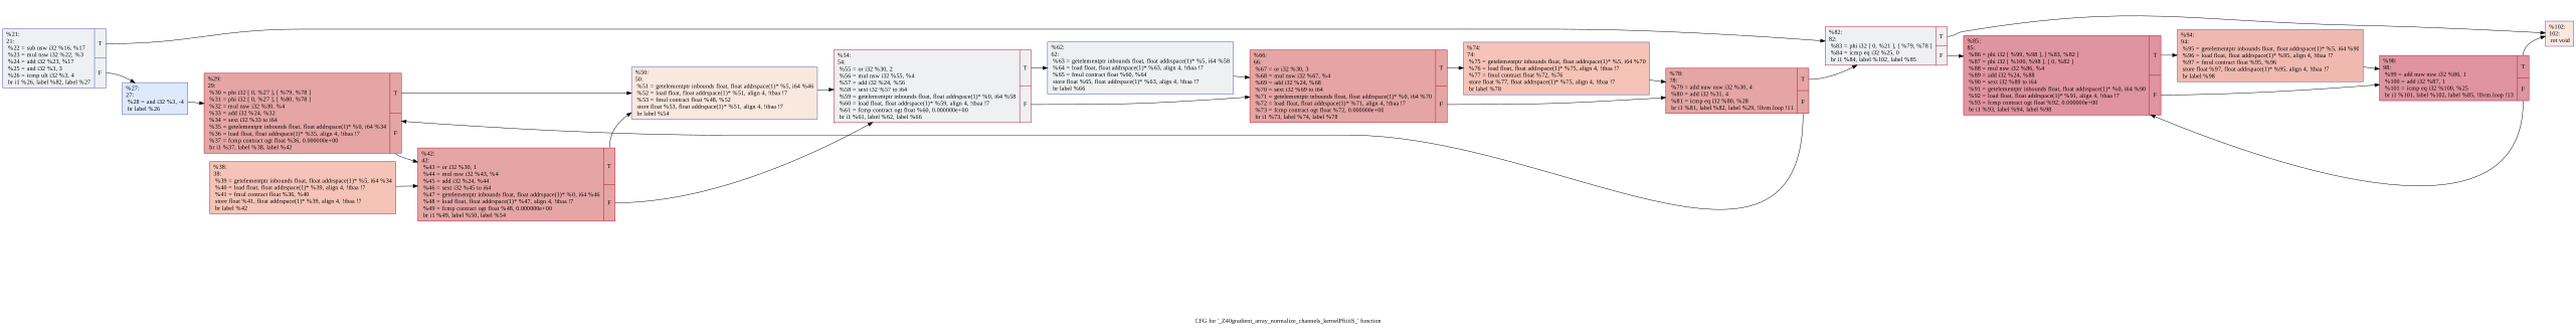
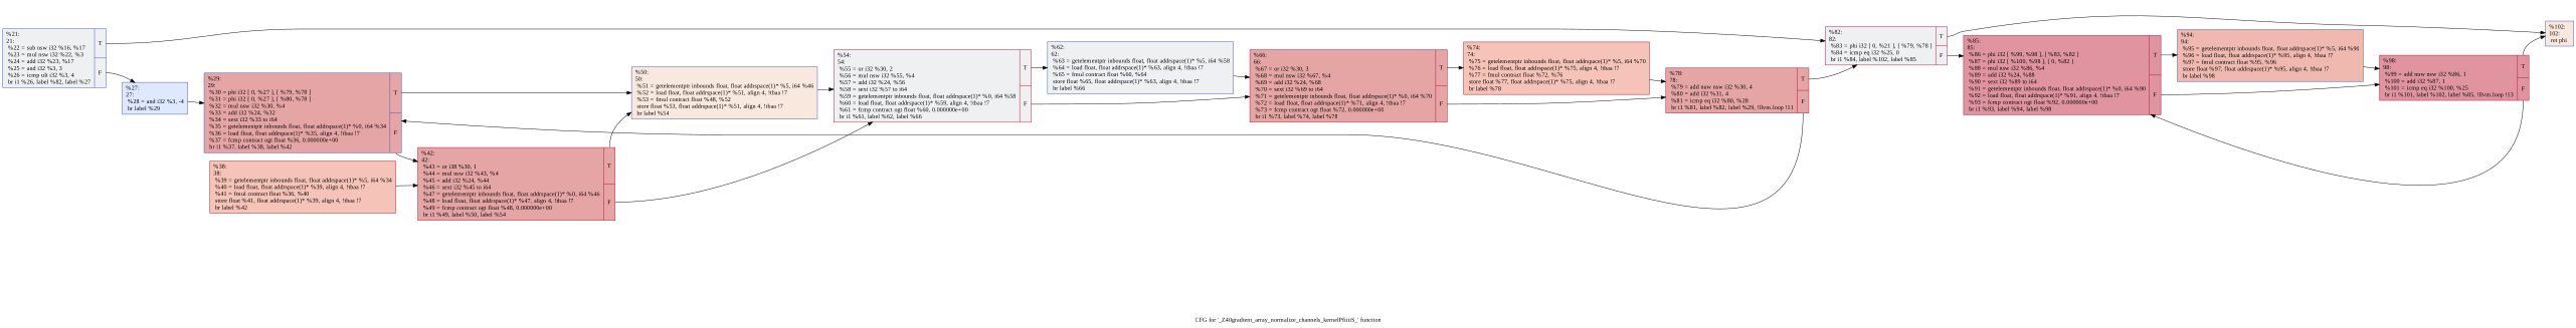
  digraph {
    fontname="Liberation Serif"
    label="CFG for '_Z40gradient_array_normalize_channels_kernelPfiiiiS_' function"
    rankdir=LR
    node [color="#b70d28ff" fillcolor="#d9dce170" fontname="Liberation Serif" shape=record style=filled]
    edge [fontname="Liberation Serif" tailport=s0]
    n1 [color="#3d50c3ff" label="{%21:\l21:                                               \l  %22 = sub nsw i32 %16, %17\l  %23 = mul nsw i32 %22, %3\l  %24 = add i32 %23, %17\l  %25 = and i32 %3, 3\l  %26 = icmp ult i32 %3, 4\l  br i1 %26, label %82, label %27\l|{<s0>T|<s1>F}}"]
    n2 [label="{%82:\l82:                                               \l  %83 = phi i32 [ 0, %21 ], [ %79, %78 ]\l  %84 = icmp eq i32 %25, 0\l  br i1 %84, label %102, label %85\l|{<s0>T|<s1>F}}"]
-   n3 [color="#3d50c3ff" fillcolor="#b5cdfa70" label="{%27:\l27:                                               \l  %28 = and i32 %3, -4\l  br label %26\l}"]
-   n4 [color="#3d50c3ff" fillcolor="#f2cab570" label="{%102:\l102:                                              \l  ret void\l}"]
+   n3 [color="#3d50c3ff" fillcolor="#b5cdfa70" label="{%27:\l27:                                               \l  %28 = and i32 %3, -4\l  br label %29\l}"]
+   n4 [color="#3d50c3ff" fillcolor="#f2cab570" label="{%102:\l102:                                              \l  ret phi\l}"]
    n5 [fillcolor="#b70d2870" label="{%85:\l85:                                               \l  %86 = phi i32 [ %99, %98 ], [ %83, %82 ]\l  %87 = phi i32 [ %100, %98 ], [ 0, %82 ]\l  %88 = mul nsw i32 %86, %4\l  %89 = add i32 %24, %88\l  %90 = sext i32 %89 to i64\l  %91 = getelementptr inbounds float, float addrspace(1)* %0, i64 %90\l  %92 = load float, float addrspace(1)* %91, align 4, !tbaa !7\l  %93 = fcmp contract ogt float %92, 0.000000e+00\l  br i1 %93, label %94, label %98\l|{<s0>T|<s1>F}}"]
-   n6 [fillcolor="#c5333470" label="{%29:\l29:                                               \l  %30 = phi i32 [ 0, %27 ], [ %79, %78 ]\l  %31 = phi i32 [ 0, %27 ], [ %80, %78 ]\l  %32 = mul nsw i32 %30, %4\l  %33 = add i32 %24, %32\l  %34 = sext i32 %33 to i64\l  %35 = getelementptr inbounds float, float addrspace(1)* %0, i64 %34\l  %36 = load float, float addrspace(1)* %35, align 4, !tbaa !7\l  %37 = fcmp contract ogt float %36, 0.000000e+00\l  br i1 %37, label %38, label %42\l|{<s0>T|<s1>F}}"]
+   n6 [color="#3d50c3ff" fillcolor="#c5333470" label="{%29:\l29:                                               \l  %30 = phi i32 [ 0, %27 ], [ %79, %78 ]\l  %31 = phi i32 [ 0, %27 ], [ %80, %78 ]\l  %32 = mul nsw i32 %30, %4\l  %33 = add i32 %24, %32\l  %34 = sext i32 %33 to i64\l  %35 = getelementptr inbounds float, float addrspace(1)* %0, i64 %34\l  %36 = load float, float addrspace(1)* %35, align 4, !tbaa !7\l  %37 = fcmp contract ogt float %36, 0.000000e+00\l  br i1 %37, label %38, label %42\l|{<s0>T|<s1>F}}"]
    n7 [color="#3d50c3ff" fillcolor="#de614d70" label="{%94:\l94:                                               \l  %95 = getelementptr inbounds float, float addrspace(1)* %5, i64 %90\l  %96 = load float, float addrspace(1)* %95, align 4, !tbaa !7\l  %97 = fmul contract float %95, %96\l  store float %97, float addrspace(1)* %95, align 4, !tbaa !7\l  br label %98\l}"]
    n8 [fillcolor="#b70d2870" label="{%98:\l98:                                               \l  %99 = add nuw nsw i32 %86, 1\l  %100 = add i32 %87, 1\l  %101 = icmp eq i32 %100, %25\l  br i1 %101, label %102, label %85, !llvm.loop !13\l|{<s0>T|<s1>F}}"]
-   n9 [fillcolor="#c5333470" label="{%42:\l42:                                               \l  %43 = or i32 %30, 1\l  %44 = mul nsw i32 %43, %4\l  %45 = add i32 %24, %44\l  %46 = sext i32 %45 to i64\l  %47 = getelementptr inbounds float, float addrspace(1)* %0, i64 %46\l  %48 = load float, float addrspace(1)* %47, align 4, !tbaa !7\l  %49 = fcmp contract ogt float %48, 0.000000e+00\l  br i1 %49, label %50, label %54\l|{<s0>T|<s1>F}}"]
+   n9 [fillcolor="#c5333470" label="{%42:\l42:                                               \l  %43 = or i38 %30, 1\l  %44 = mul nsw i32 %43, %4\l  %45 = add i32 %24, %44\l  %46 = sext i32 %45 to i64\l  %47 = getelementptr inbounds float, float addrspace(1)* %0, i64 %46\l  %48 = load float, float addrspace(1)* %47, align 4, !tbaa !7\l  %49 = fcmp contract ogt float %48, 0.000000e+00\l  br i1 %49, label %50, label %54\l|{<s0>T|<s1>F}}"]
    n10 [color="#3d50c3ff" fillcolor="#f2cab570" label="{%50:\l50:                                               \l  %51 = getelementptr inbounds float, float addrspace(1)* %5, i64 %46\l  %52 = load float, float addrspace(1)* %51, align 4, !tbaa !7\l  %53 = fmul contract float %48, %52\l  store float %53, float addrspace(1)* %51, align 4, !tbaa !7\l  br label %54\l}"]
    n11 [fillcolor="#e8765c70" label="{%38:\l38:                                               \l  %39 = getelementptr inbounds float, float addrspace(1)* %5, i64 %34\l  %40 = load float, float addrspace(1)* %39, align 4, !tbaa !7\l  %41 = fmul contract float %36, %40\l  store float %41, float addrspace(1)* %39, align 4, !tbaa !7\l  br label %42\l}"]
    n12 [label="{%54:\l54:                                               \l  %55 = or i32 %30, 2\l  %56 = mul nsw i32 %55, %4\l  %57 = add i32 %24, %56\l  %58 = sext i32 %57 to i64\l  %59 = getelementptr inbounds float, float addrspace(1)* %0, i64 %58\l  %60 = load float, float addrspace(1)* %59, align 4, !tbaa !7\l  %61 = fcmp contract ogt float %60, 0.000000e+00\l  br i1 %61, label %62, label %66\l|{<s0>T|<s1>F}}"]
    n13 [color="#3d50c3ff" label="{%62:\l62:                                               \l  %63 = getelementptr inbounds float, float addrspace(1)* %5, i64 %58\l  %64 = load float, float addrspace(1)* %63, align 4, !tbaa !7\l  %65 = fmul contract float %60, %64\l  store float %65, float addrspace(1)* %63, align 4, !tbaa !7\l  br label %66\l}"]
    n14 [fillcolor="#c5333470" label="{%66:\l66:                                               \l  %67 = or i32 %30, 3\l  %68 = mul nsw i32 %67, %4\l  %69 = add i32 %24, %68\l  %70 = sext i32 %69 to i64\l  %71 = getelementptr inbounds float, float addrspace(1)* %0, i64 %70\l  %72 = load float, float addrspace(1)* %71, align 4, !tbaa !7\l  %73 = fcmp contract ogt float %72, 0.000000e+00\l  br i1 %73, label %74, label %78\l|{<s0>T|<s1>F}}"]
-   n15 [color="#3d50c3ff" fillcolor="#e8765c70" label="{%74:\l74:                                               \l  %75 = getelementptr inbounds float, float addrspace(1)* %5, i64 %70\l  %76 = load float, float addrspace(1)* %75, align 4, !tbaa !7\l  %77 = fmul contract float %72, %76\l  store float %77, float addrspace(1)* %75, align 4, !tbaa !7\l  br label %78\l}"]
+   n15 [fillcolor="#e8765c70" label="{%74:\l74:                                               \l  %75 = getelementptr inbounds float, float addrspace(1)* %5, i64 %70\l  %76 = load float, float addrspace(1)* %75, align 4, !tbaa !7\l  %77 = fmul contract float %72, %76\l  store float %77, float addrspace(1)* %75, align 4, !tbaa !7\l  br label %78\l}"]
    n16 [fillcolor="#c5333470" label="{%78:\l78:                                               \l  %79 = add nuw nsw i32 %30, 4\l  %80 = add i32 %31, 4\l  %81 = icmp eq i32 %80, %28\l  br i1 %81, label %82, label %29, !llvm.loop !11\l|{<s0>T|<s1>F}}"]
    n1 -> n2
    n1 -> n3 [tailport=s1]
    n2 -> n4
    n2 -> n5 [tailport=s1]
    n3 -> n6
    n5 -> n7
    n5 -> n8 [tailport=s1]
    n6 -> n9 [tailport=s1]
    n6 -> n10
    n7 -> n8
    n8 -> n4
    n8 -> n5 [tailport=s1]
    n9 -> n10
    n9 -> n12 [tailport=s1]
    n10 -> n12
    n11 -> n9
    n12 -> n13
    n12 -> n14 [tailport=s1]
    n13 -> n14
    n14 -> n15
    n14 -> n16 [tailport=s1]
    n15 -> n16
    n16 -> n2
    n16 -> n6 [tailport=s1]
  }
